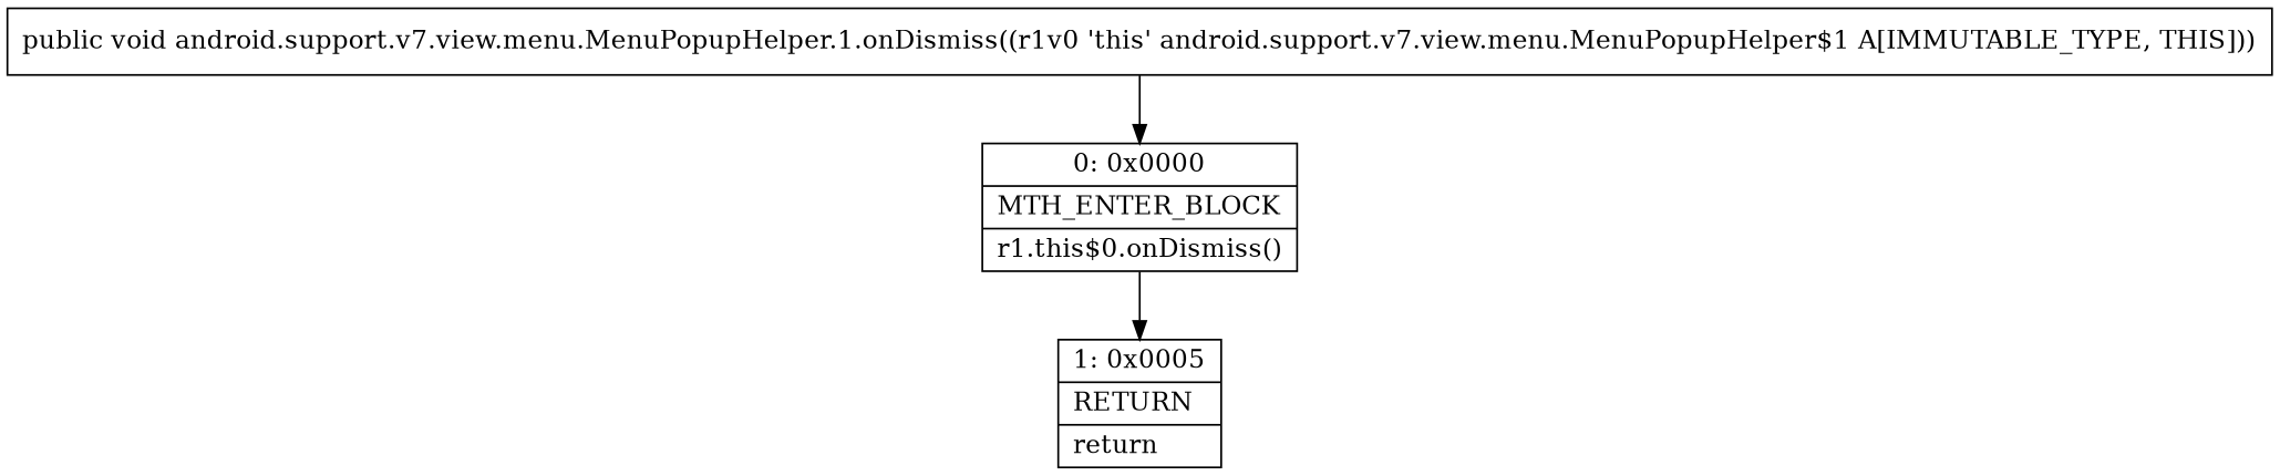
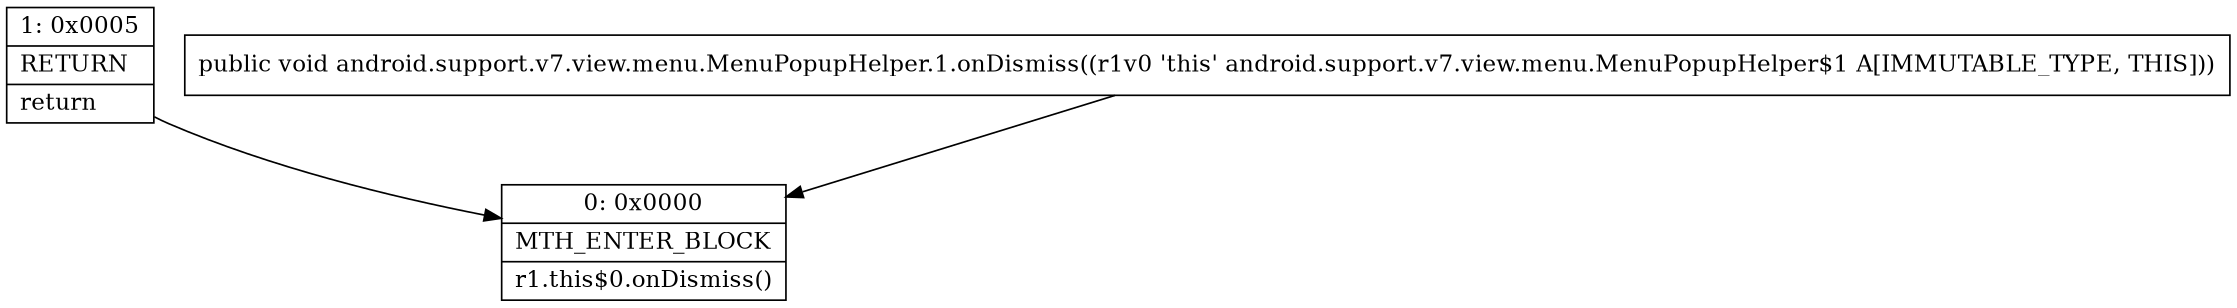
  digraph {
    node [shape=record]
    n1 [label="{0\:\ 0x0000|MTH_ENTER_BLOCK\l|r1.this$0.onDismiss()\l}"]
    n2 [label="{1\:\ 0x0005|RETURN\l|return\l}"]
    n3 [label="{public void android.support.v7.view.menu.MenuPopupHelper.1.onDismiss((r1v0 'this' android.support.v7.view.menu.MenuPopupHelper$1 A[IMMUTABLE_TYPE, THIS])) }"]
-   n1 -> n2
+   n2 -> n1
    n3 -> n1
  }
